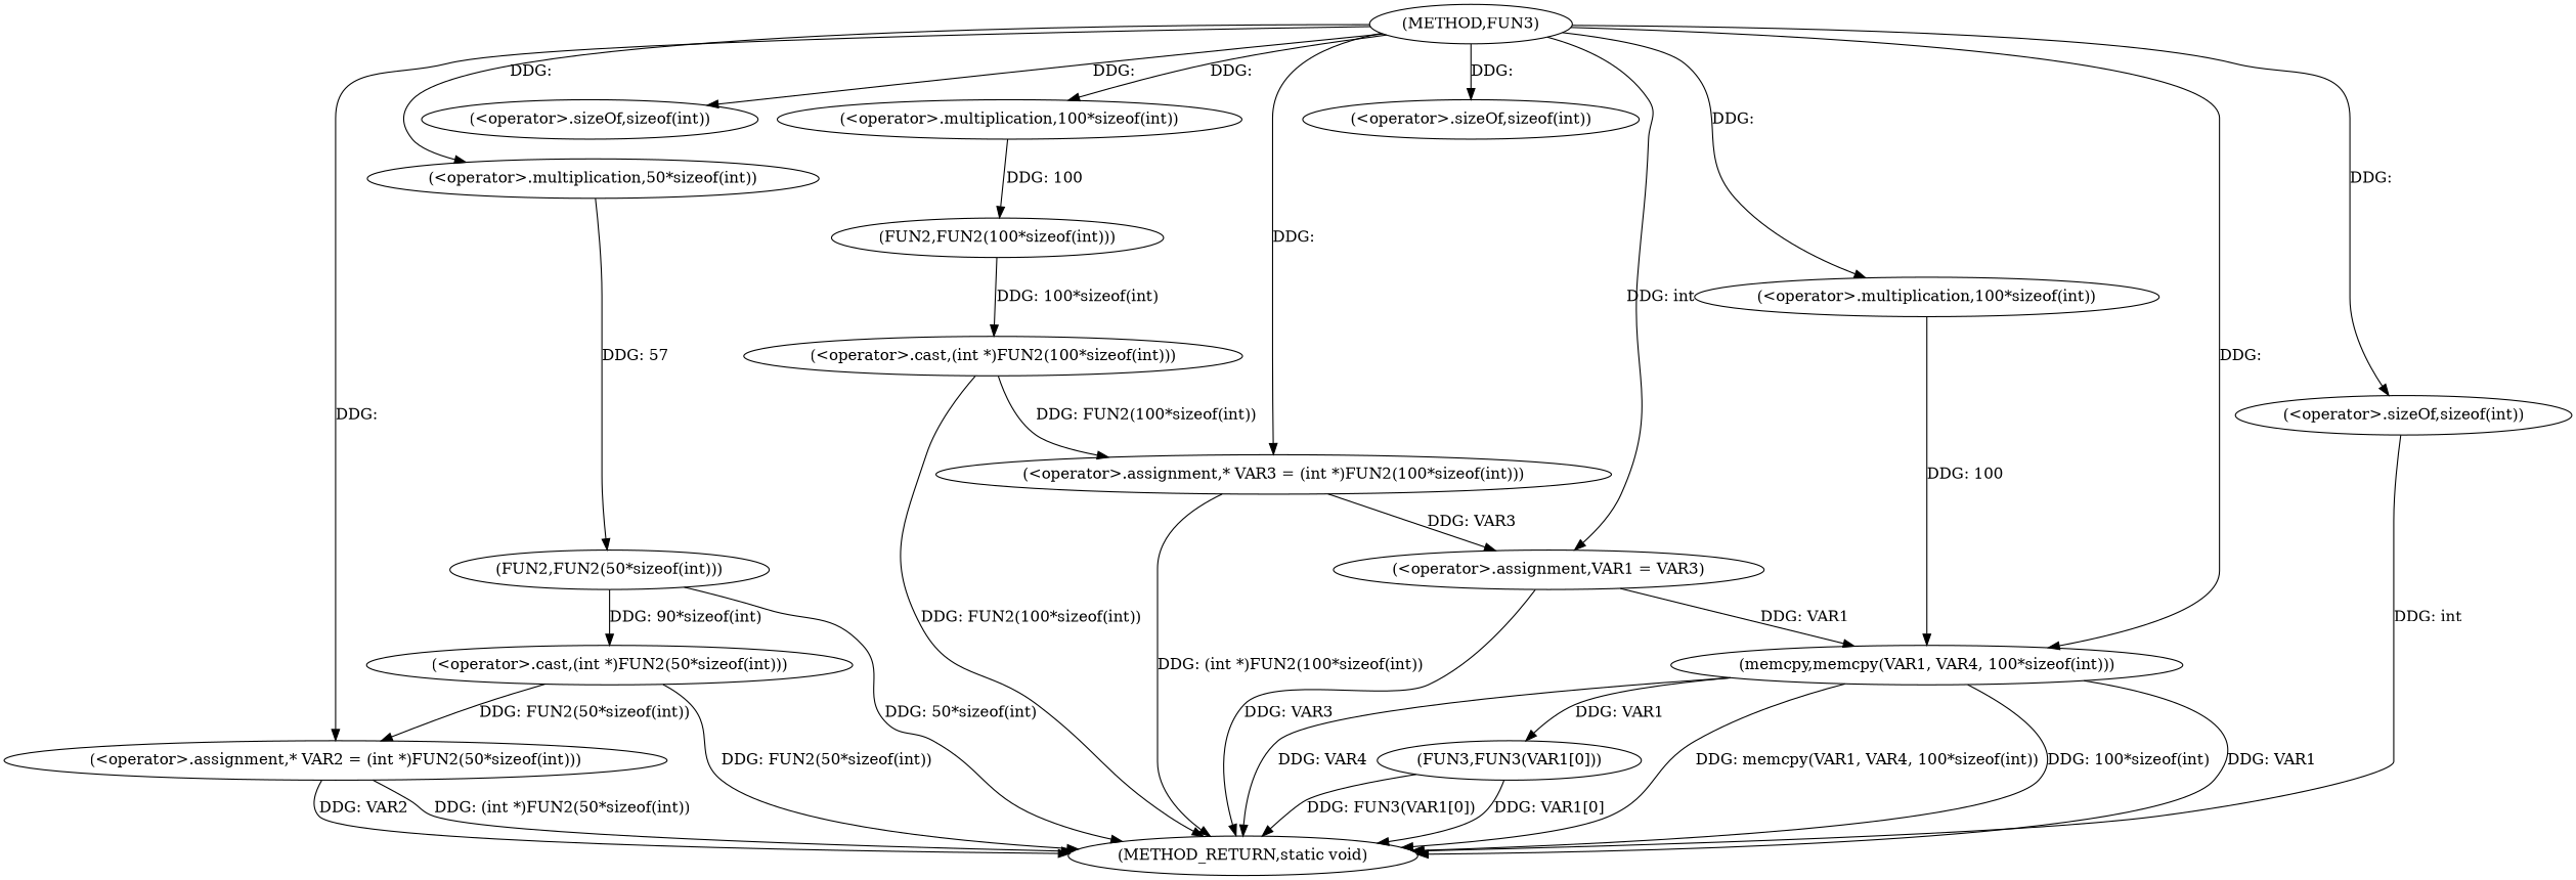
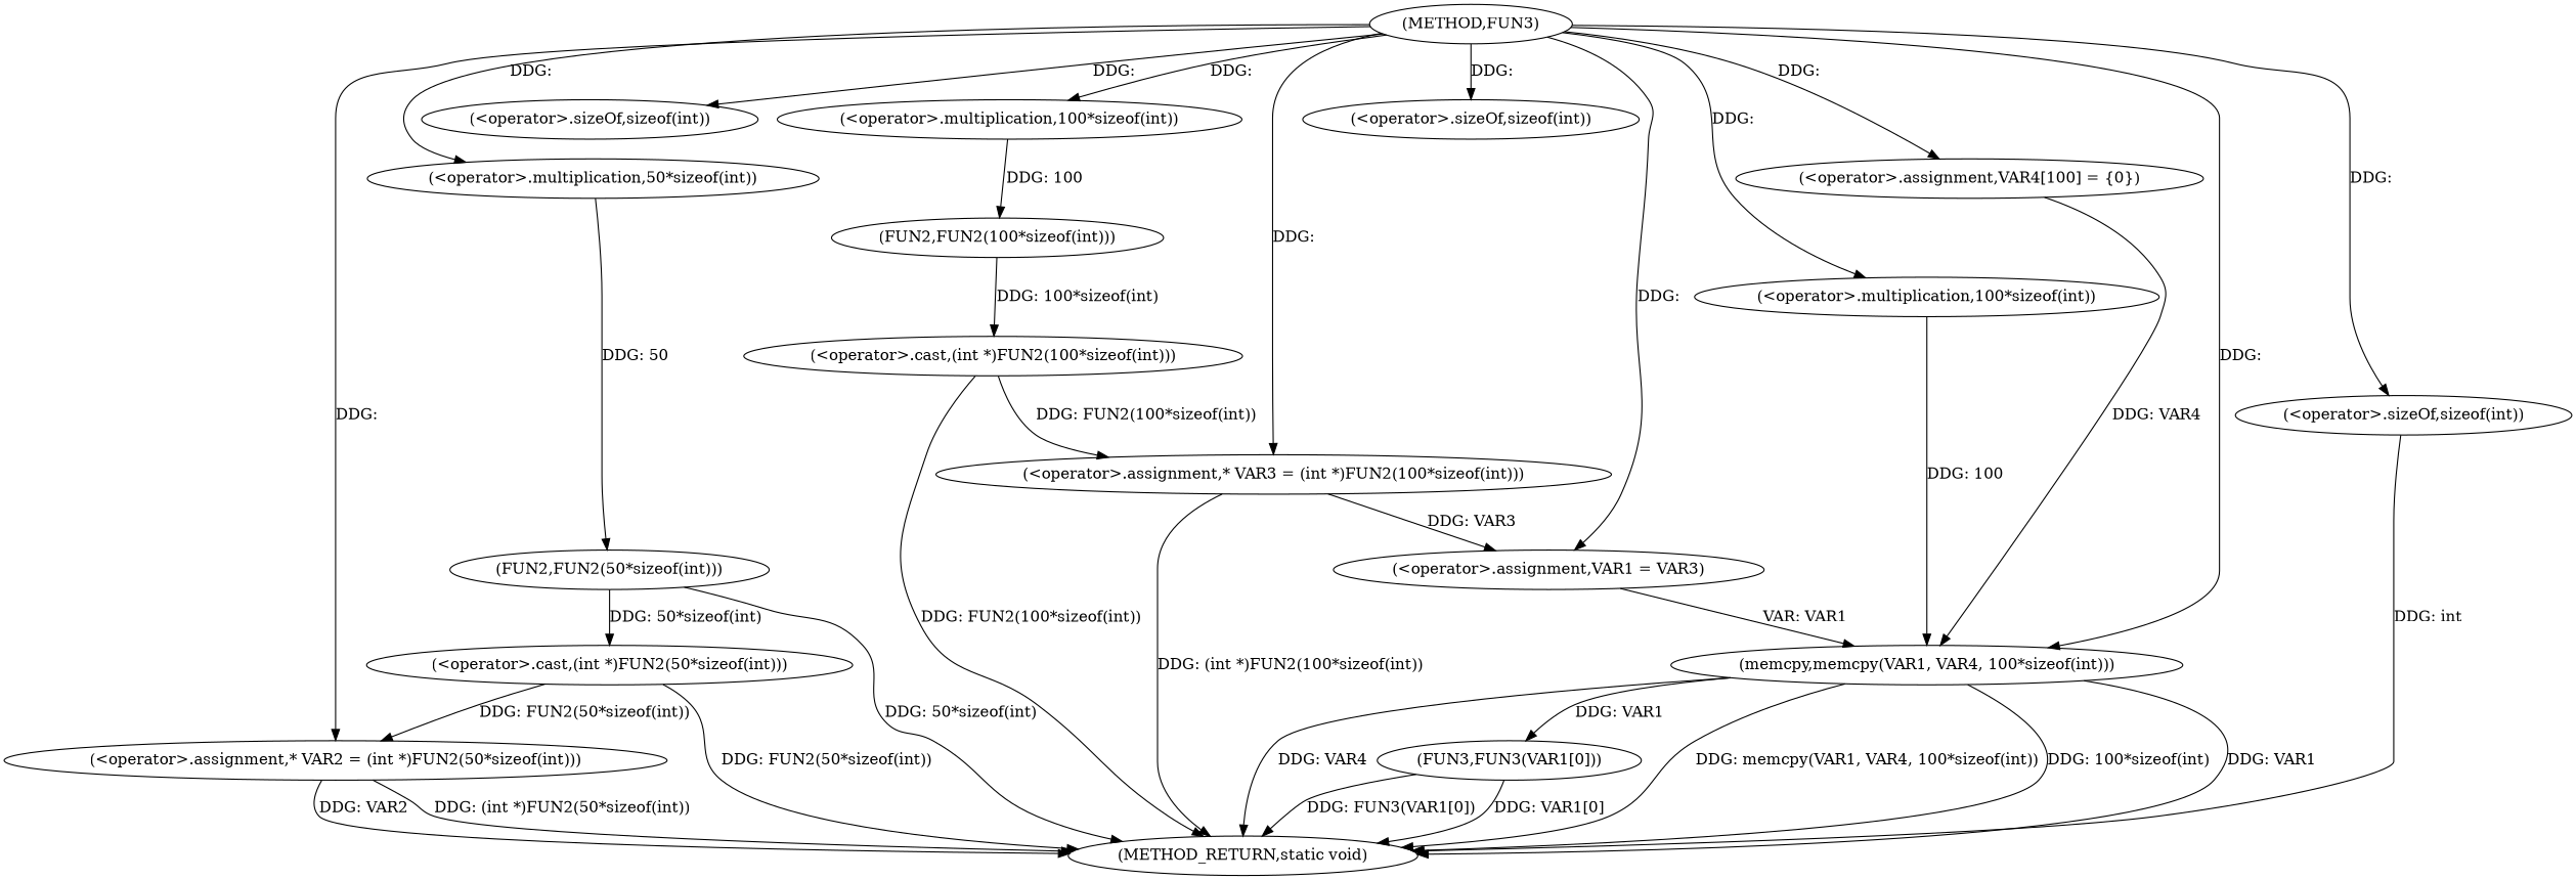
  digraph {
    n1 [label="(METHOD,FUN3)"]
    n2 [label="(<operator>.assignment,* VAR2 = (int *)FUN2(50*sizeof(int)))"]
    n3 [label="(<operator>.multiplication,50*sizeof(int))"]
    n4 [label="(<operator>.sizeOf,sizeof(int))"]
    n5 [label="(<operator>.assignment,* VAR3 = (int *)FUN2(100*sizeof(int)))"]
    n6 [label="(<operator>.multiplication,100*sizeof(int))"]
    n7 [label="(<operator>.sizeOf,sizeof(int))"]
    n8 [label="(<operator>.assignment,VAR1 = VAR3)"]
+   n9 [label="(<operator>.assignment,VAR4[100] = {0})"]
    n10 [label="(memcpy,memcpy(VAR1, VAR4, 100*sizeof(int)))"]
    n11 [label="(<operator>.multiplication,100*sizeof(int))"]
    n12 [label="(<operator>.sizeOf,sizeof(int))"]
    n13 [label="(METHOD_RETURN,static void)"]
    n14 [label="(FUN2,FUN2(50*sizeof(int)))"]
    n15 [label="(FUN2,FUN2(100*sizeof(int)))"]
    n16 [label="(FUN3,FUN3(VAR1[0]))"]
    n17 [label="(<operator>.cast,(int *)FUN2(50*sizeof(int)))"]
    n18 [label="(<operator>.cast,(int *)FUN2(100*sizeof(int)))"]
    n1 -> n2 [label="DDG: "]
    n1 -> n3 [label="DDG: "]
    n1 -> n4 [label="DDG: "]
    n1 -> n5 [label="DDG: "]
    n1 -> n6 [label="DDG: "]
    n1 -> n7 [label="DDG: "]
-   n1 -> n8 [label="DDG: int"]
+   n1 -> n8 [label="DDG: "]
+   n1 -> n9 [label="DDG: "]
    n1 -> n10 [label="DDG: "]
    n1 -> n11 [label="DDG: "]
    n1 -> n12 [label="DDG: "]
    n2 -> n13 [label="DDG: VAR2"]
    n2 -> n13 [label="DDG: (int *)FUN2(50*sizeof(int))"]
-   n3 -> n14 [label="DDG: 57"]
+   n3 -> n14 [label="DDG: 50"]
    n5 -> n8 [label="DDG: VAR3"]
    n5 -> n13 [label="DDG: (int *)FUN2(100*sizeof(int))"]
    n6 -> n15 [label="DDG: 100"]
-   n8 -> n10 [label="DDG: VAR1"]
-   n8 -> n13 [label="DDG: VAR3"]
+   n8 -> n10 [label="VAR: VAR1"]
+   n9 -> n10 [label="DDG: VAR4"]
    n10 -> n13 [label="DDG: memcpy(VAR1, VAR4, 100*sizeof(int))"]
    n10 -> n13 [label="DDG: 100*sizeof(int)"]
    n10 -> n13 [label="DDG: VAR1"]
    n10 -> n13 [label="DDG: VAR4"]
    n10 -> n16 [label="DDG: VAR1"]
    n11 -> n10 [label="DDG: 100"]
    n12 -> n13 [label="DDG: int"]
    n14 -> n13 [label="DDG: 50*sizeof(int)"]
-   n14 -> n17 [label="DDG: 90*sizeof(int)"]
+   n14 -> n17 [label="DDG: 50*sizeof(int)"]
    n15 -> n18 [label="DDG: 100*sizeof(int)"]
    n16 -> n13 [label="DDG: VAR1[0]"]
    n16 -> n13 [label="DDG: FUN3(VAR1[0])"]
    n17 -> n2 [label="DDG: FUN2(50*sizeof(int))"]
    n17 -> n13 [label="DDG: FUN2(50*sizeof(int))"]
    n18 -> n5 [label="DDG: FUN2(100*sizeof(int))"]
    n18 -> n13 [label="DDG: FUN2(100*sizeof(int))"]
  }
